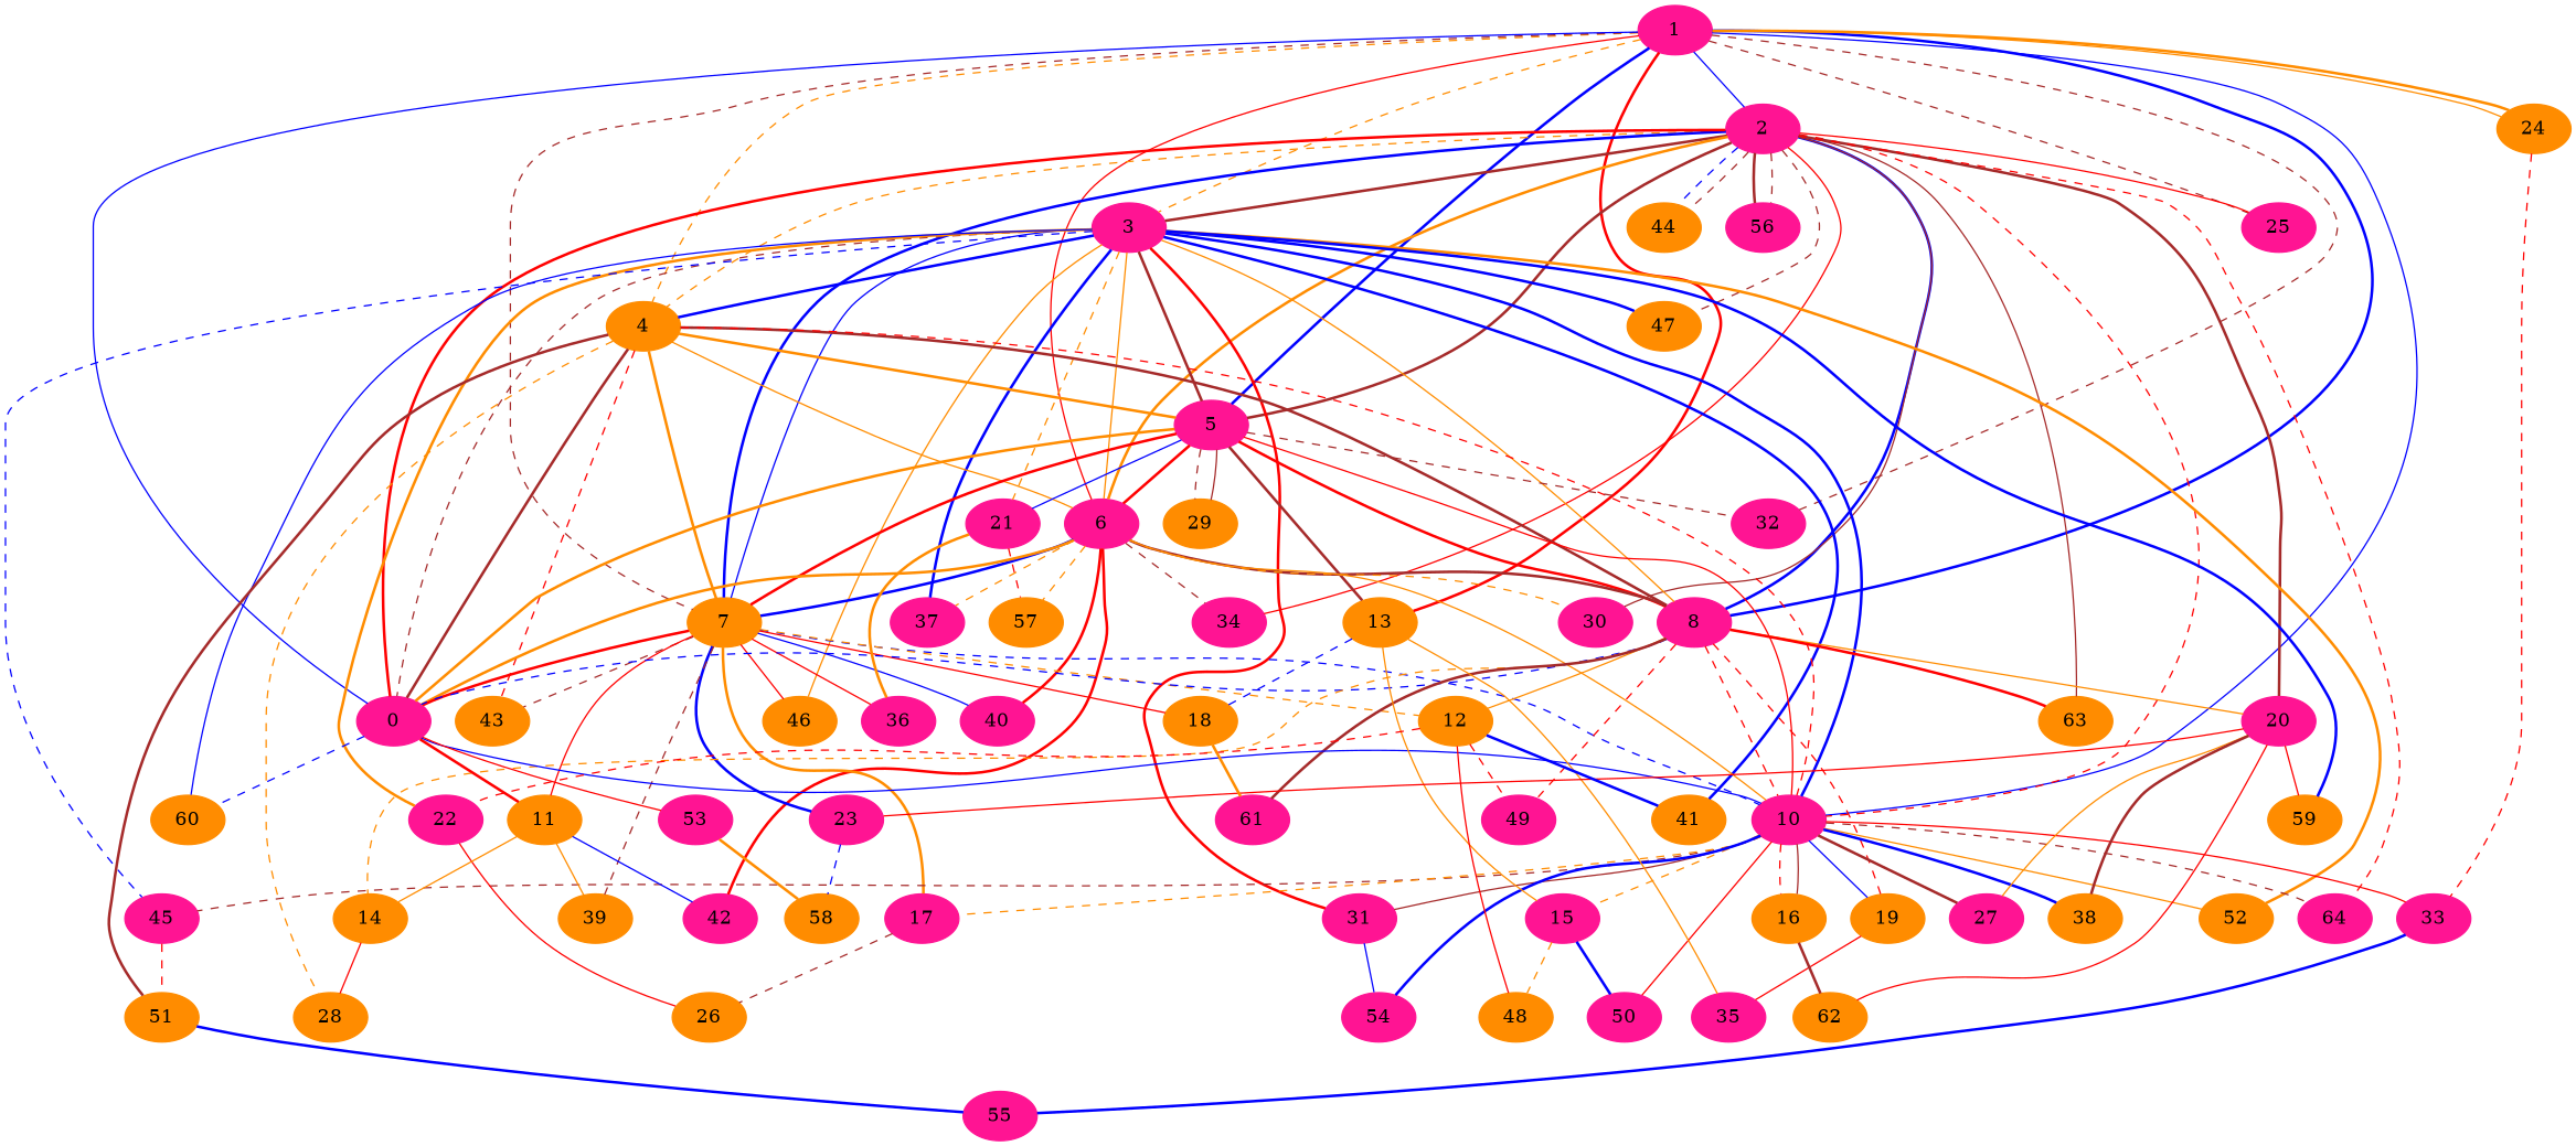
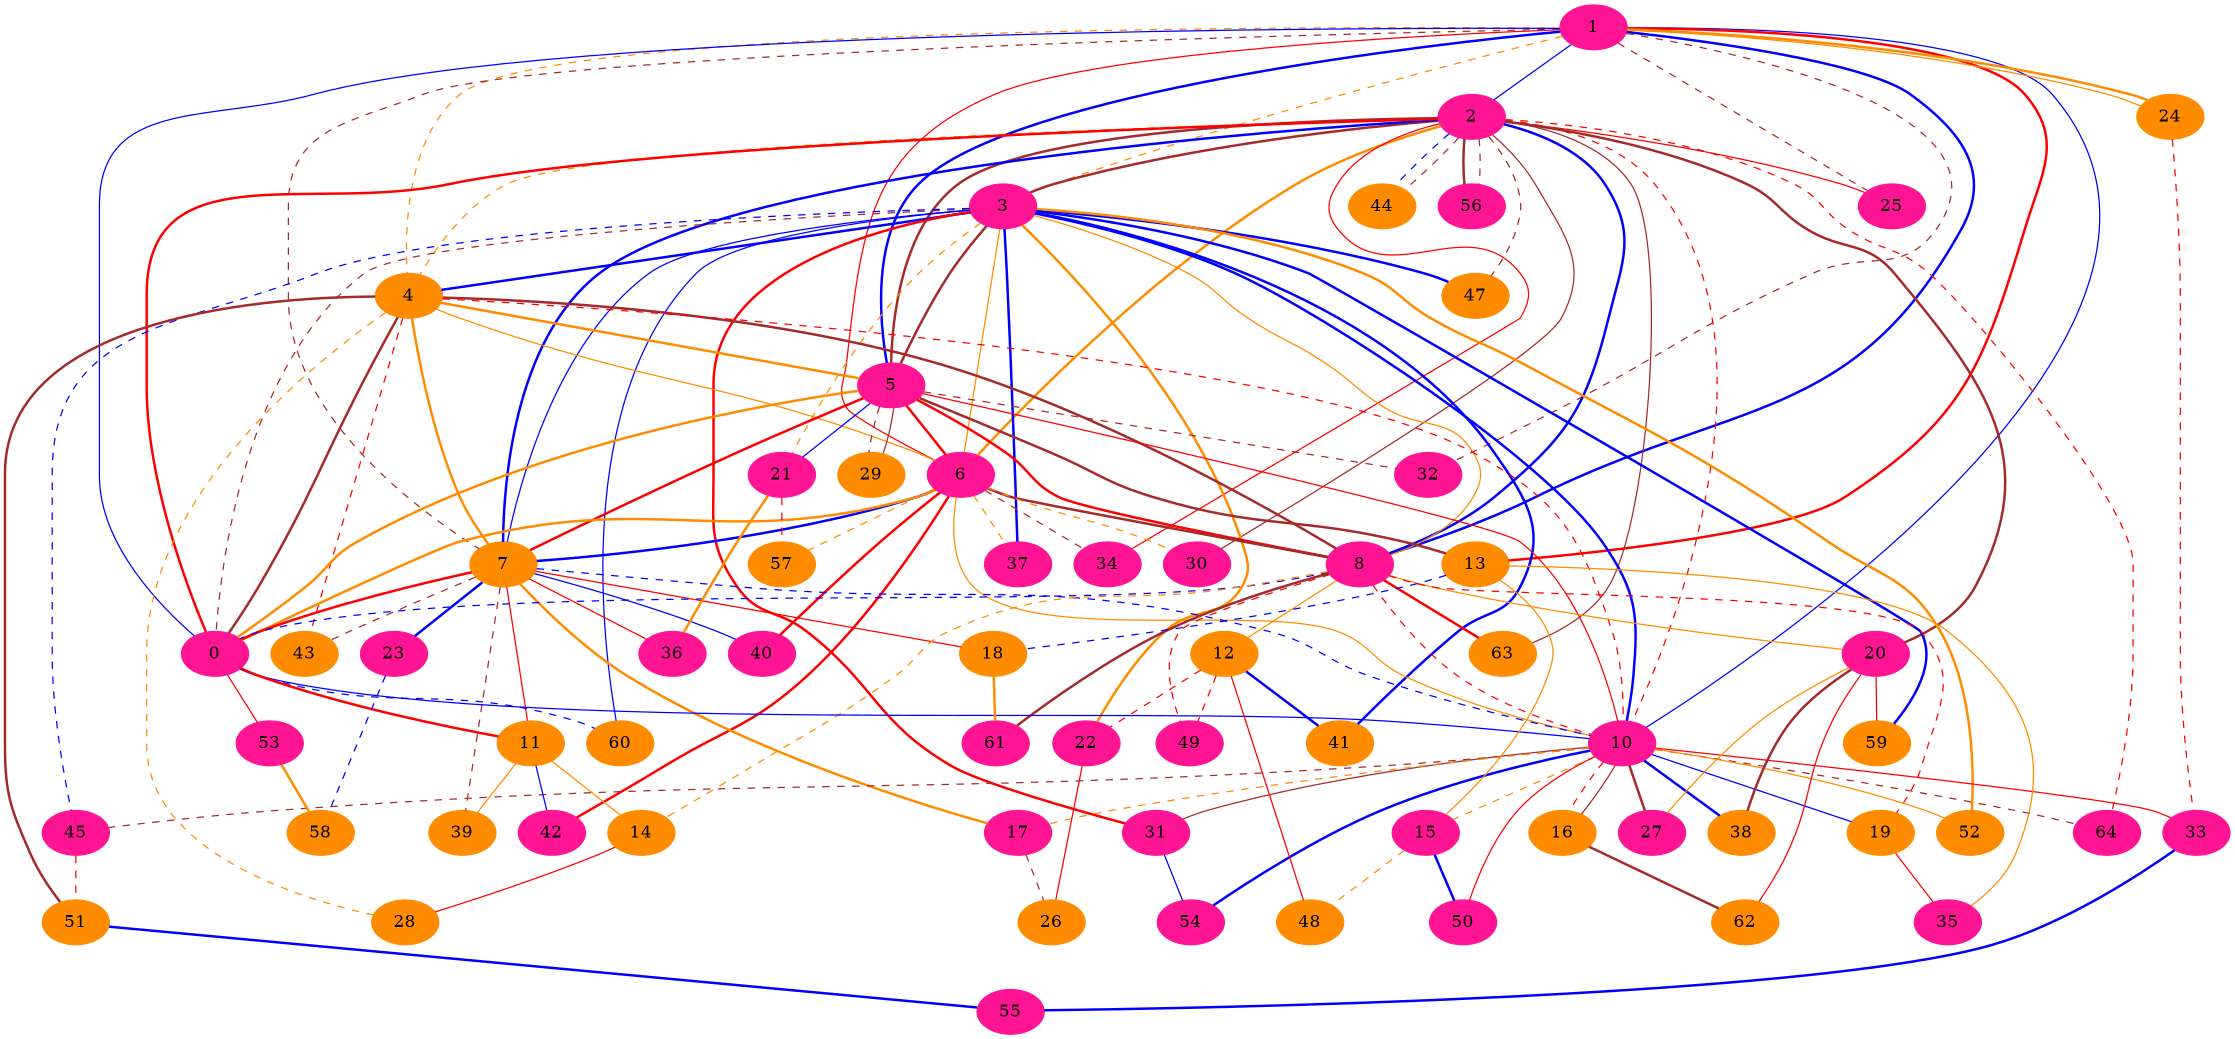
  graph {
    node [color=deeppink style=filled]
    edge [color=red style=bold]
    1
    2
    3
    4 [color=darkorange]
    5
    6
    7 [color=darkorange]
    8
    n9 [label=0]
    10
    13 [color=darkorange]
    24 [color=darkorange]
    25
    32
    20
    30
    34
    44 [color=darkorange]
    47 [color=darkorange]
    56
    63 [color=darkorange]
    64
    21
    22
    31
    37
    41 [color=darkorange]
    45
-   46 [color=darkorange]
    52 [color=darkorange]
    59 [color=darkorange]
    60 [color=darkorange]
    28 [color=darkorange]
    43 [color=darkorange]
    51 [color=darkorange]
    29 [color=darkorange]
    40
    42
    57 [color=darkorange]
    11 [color=darkorange]
    12 [color=darkorange]
    17
    18 [color=darkorange]
    23
    36
    39 [color=darkorange]
    14 [color=darkorange]
    19 [color=darkorange]
    49
    61
    53
    15
    16 [color=darkorange]
    27
    33
    38 [color=darkorange]
    50
    54
    35
    62 [color=darkorange]
    26 [color=darkorange]
    55
    48 [color=darkorange]
    58 [color=darkorange]
    1 -- 2 [color=blue style=solid]
    1 -- 3 [color=darkorange style=dashed]
    1 -- 4 [color=darkorange style=dashed]
    1 -- 5 [color=blue]
    1 -- 6 [style=solid]
    1 -- 7 [color=brown style=dashed]
    1 -- 8 [color=blue]
    1 -- n9 [color=blue style=solid]
    1 -- 10 [color=blue style=solid]
    1 -- 13
    1 -- 24 [color=darkorange style=solid]
    1 -- 24 [color=darkorange]
    1 -- 25 [color=brown style=dashed]
    1 -- 32 [color=brown style=dashed]
    2 -- 3 [color=brown]
    2 -- 4 [color=darkorange style=dashed]
    2 -- 5 [color=brown]
    2 -- 6 [color=darkorange]
    2 -- 7 [color=blue]
    2 -- 8 [color=blue]
    2 -- n9
    2 -- 10 [style=dashed]
    2 -- 25 [style=solid]
    2 -- 20 [color=brown]
    2 -- 30 [color=brown style=solid]
    2 -- 34 [style=solid]
    2 -- 44 [color=blue style=dashed]
    2 -- 44 [color=brown style=dashed]
    2 -- 47 [color=brown style=dashed]
    2 -- 56 [color=brown]
    2 -- 56 [color=brown style=dashed]
    2 -- 63 [color=brown style=solid]
    2 -- 64 [style=dashed]
    3 -- 4 [color=blue]
    3 -- 5 [color=brown]
    3 -- 6 [color=darkorange style=solid]
    3 -- 7 [color=blue style=solid]
    3 -- 8 [color=darkorange style=solid]
    3 -- n9 [color=brown style=dashed]
    3 -- 10 [color=blue]
    3 -- 47 [color=blue]
    3 -- 21 [color=darkorange style=dashed]
    3 -- 22 [color=darkorange]
    3 -- 31
    3 -- 37 [color=blue]
    3 -- 41 [color=blue]
    3 -- 45 [color=blue style=dashed]
-   3 -- 46 [color=darkorange style=solid]
    3 -- 52 [color=darkorange]
    3 -- 59 [color=blue]
    3 -- 60 [color=blue style=solid]
    4 -- 5 [color=darkorange]
    4 -- 6 [color=darkorange style=solid]
    4 -- 7 [color=darkorange]
    4 -- 8 [color=brown]
    4 -- n9 [color=brown]
    4 -- 10 [style=dashed]
    4 -- 28 [color=darkorange style=dashed]
    4 -- 43 [style=dashed]
    4 -- 51 [color=brown]
    5 -- 6
    5 -- 7
    5 -- 8
    5 -- n9 [color=darkorange]
    5 -- 10 [style=solid]
    5 -- 13 [color=brown]
    5 -- 32 [color=brown style=dashed]
    5 -- 21 [color=blue style=solid]
    5 -- 29 [color=brown style=dashed]
    5 -- 29 [color=brown style=solid]
    6 -- 7 [color=blue]
    6 -- 8 [color=brown]
    6 -- n9 [color=darkorange]
    6 -- 10 [color=darkorange style=solid]
    6 -- 30 [color=darkorange style=dashed]
    6 -- 34 [color=brown style=dashed]
    6 -- 37 [color=darkorange style=dashed]
    6 -- 40
    6 -- 42
    6 -- 57 [color=darkorange style=dashed]
    7 -- n9
    7 -- 10 [color=blue style=dashed]
-   7 -- 46 [style=solid]
    7 -- 43 [color=brown style=dashed]
    7 -- 40 [color=blue style=solid]
    7 -- 11 [style=solid]
-   7 -- 12 [color=darkorange style=dashed]
    7 -- 17 [color=darkorange]
    7 -- 18 [style=solid]
    7 -- 23 [color=blue]
    7 -- 36 [style=solid]
    7 -- 39 [color=brown style=dashed]
    8 -- n9 [color=blue style=dashed]
    8 -- 10 [style=dashed]
    8 -- 20 [color=darkorange style=solid]
    8 -- 63
    8 -- 12 [color=darkorange style=solid]
    8 -- 14 [color=darkorange style=dashed]
    8 -- 19 [style=dashed]
    8 -- 49 [style=dashed]
    8 -- 61 [color=brown]
    n9 -- 10 [color=blue style=solid]
    n9 -- 60 [color=blue style=dashed]
    n9 -- 11
    n9 -- 53 [style=solid]
    10 -- 64 [color=brown style=dashed]
    10 -- 31 [color=brown style=solid]
    10 -- 45 [color=brown style=dashed]
    10 -- 52 [color=darkorange style=solid]
    10 -- 17 [color=darkorange style=dashed]
    10 -- 19 [color=blue style=solid]
    10 -- 15 [color=darkorange style=dashed]
    10 -- 16 [style=dashed]
    10 -- 16 [color=brown style=solid]
    10 -- 27 [color=brown]
    10 -- 33 [style=solid]
    10 -- 38 [color=blue]
    10 -- 50 [style=solid]
    10 -- 54 [color=blue]
    13 -- 18 [color=blue style=dashed]
    13 -- 15 [color=darkorange style=solid]
    13 -- 35 [color=darkorange style=solid]
    24 -- 33 [style=dashed]
    20 -- 59 [style=solid]
-   20 -- 23 [style=solid]
    20 -- 27 [color=darkorange style=solid]
    20 -- 38 [color=brown]
    20 -- 62 [style=solid]
    21 -- 57 [style=dashed]
    21 -- 36 [color=darkorange]
    22 -- 26 [style=solid]
    31 -- 54 [color=blue style=solid]
    45 -- 51 [style=dashed]
    51 -- 55 [color=blue]
    11 -- 42 [color=blue style=solid]
    11 -- 39 [color=darkorange style=solid]
    11 -- 14 [color=darkorange style=solid]
    12 -- 22 [style=dashed]
    12 -- 41 [color=blue]
    12 -- 49 [style=dashed]
    12 -- 48 [style=solid]
    17 -- 26 [color=brown style=dashed]
    18 -- 61 [color=darkorange]
    23 -- 58 [color=blue style=dashed]
    14 -- 28 [style=solid]
    19 -- 35 [style=solid]
    53 -- 58 [color=darkorange]
    15 -- 50 [color=blue]
    15 -- 48 [color=darkorange style=dashed]
    16 -- 62 [color=brown]
    33 -- 55 [color=blue]
  }
